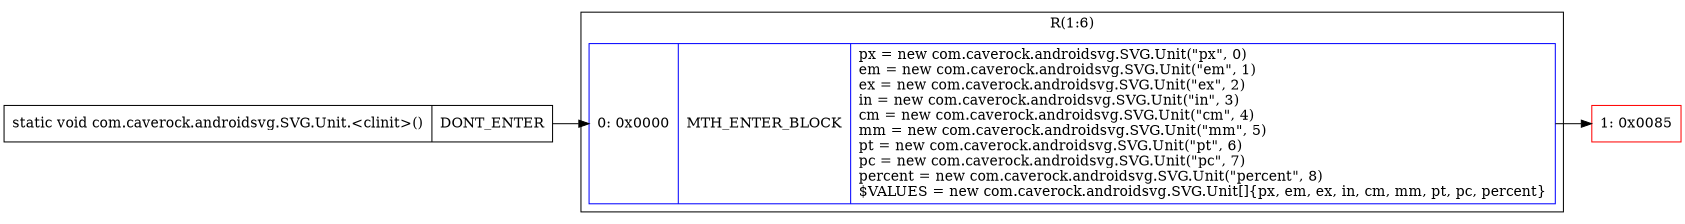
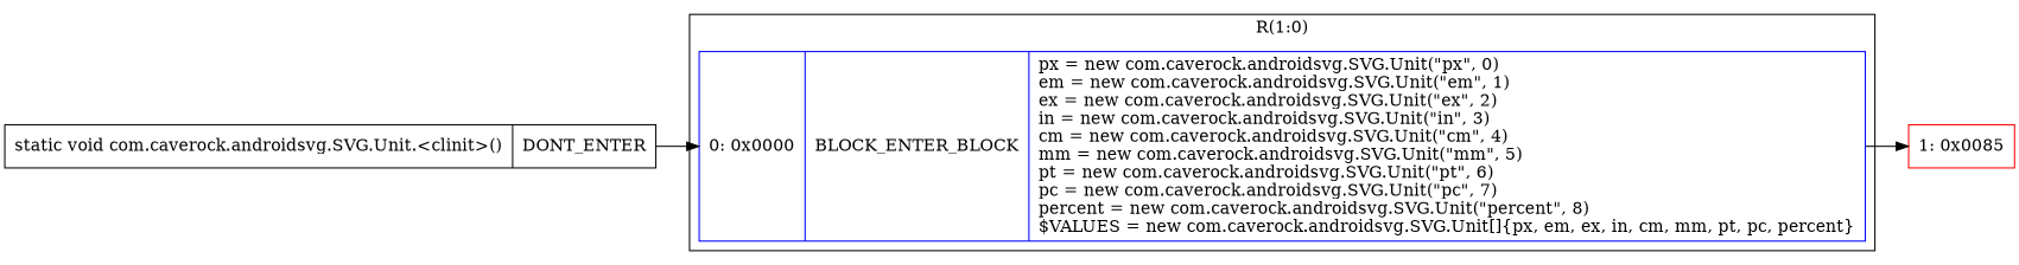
  digraph {
    rankdir=LR
    node [shape=record]
-   n1 [color=blue label="{0\:\ 0x0000|MTH_ENTER_BLOCK\l|px = new com.caverock.androidsvg.SVG.Unit(\"px\", 0)\lem = new com.caverock.androidsvg.SVG.Unit(\"em\", 1)\lex = new com.caverock.androidsvg.SVG.Unit(\"ex\", 2)\lin = new com.caverock.androidsvg.SVG.Unit(\"in\", 3)\lcm = new com.caverock.androidsvg.SVG.Unit(\"cm\", 4)\lmm = new com.caverock.androidsvg.SVG.Unit(\"mm\", 5)\lpt = new com.caverock.androidsvg.SVG.Unit(\"pt\", 6)\lpc = new com.caverock.androidsvg.SVG.Unit(\"pc\", 7)\lpercent = new com.caverock.androidsvg.SVG.Unit(\"percent\", 8)\l$VALUES = new com.caverock.androidsvg.SVG.Unit[]\{px, em, ex, in, cm, mm, pt, pc, percent\}\l}"]
+   n1 [color=blue label="{0\:\ 0x0000|BLOCK_ENTER_BLOCK\l|px = new com.caverock.androidsvg.SVG.Unit(\"px\", 0)\lem = new com.caverock.androidsvg.SVG.Unit(\"em\", 1)\lex = new com.caverock.androidsvg.SVG.Unit(\"ex\", 2)\lin = new com.caverock.androidsvg.SVG.Unit(\"in\", 3)\lcm = new com.caverock.androidsvg.SVG.Unit(\"cm\", 4)\lmm = new com.caverock.androidsvg.SVG.Unit(\"mm\", 5)\lpt = new com.caverock.androidsvg.SVG.Unit(\"pt\", 6)\lpc = new com.caverock.androidsvg.SVG.Unit(\"pc\", 7)\lpercent = new com.caverock.androidsvg.SVG.Unit(\"percent\", 8)\l$VALUES = new com.caverock.androidsvg.SVG.Unit[]\{px, em, ex, in, cm, mm, pt, pc, percent\}\l}"]
    n2 [color=red label="{1\:\ 0x0085}"]
    n3 [label="{static void com.caverock.androidsvg.SVG.Unit.\<clinit\>()  | DONT_ENTER\l}"]
    subgraph cluster_1 {
-     label="R(1:6)"
+     label="R(1:0)"
      n1
    }
    n1 -> n2
    n3 -> n1
  }
